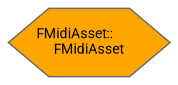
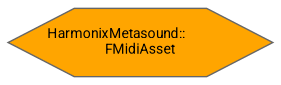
  digraph {
    rankdir=LR
    fontname=Roboto
-   n1 [color=grey40 fillcolor=orange fontname=Roboto fontsize=10 height=0.2 label="FMidiAsset::\lFMidiAsset" shape=hexagon style=filled width=0.4]
+   n1 [color=grey40 fillcolor=orange fontname=Roboto fontsize=10 height=0.2 label="HarmonixMetasound::\lFMidiAsset" shape=hexagon style=filled width=0.4]
  }
